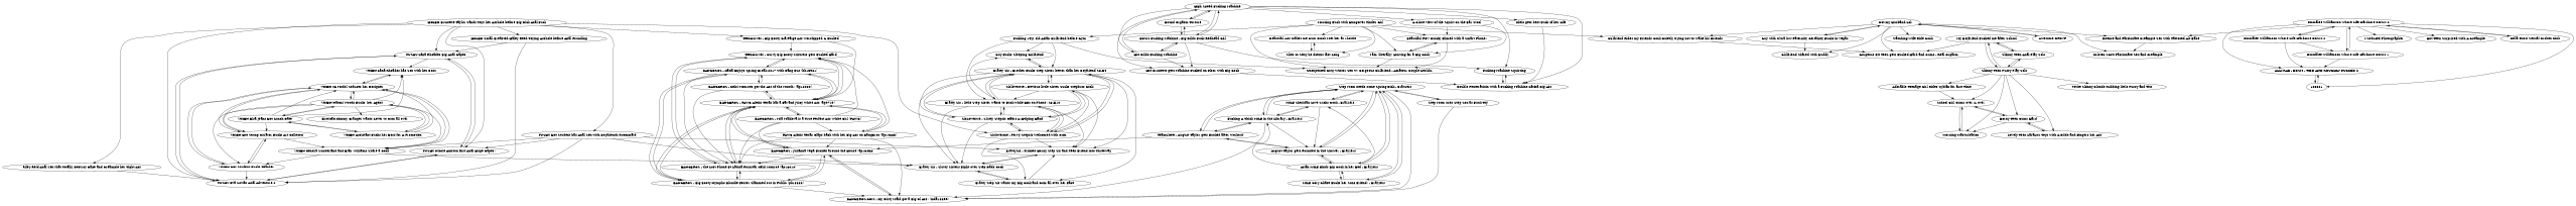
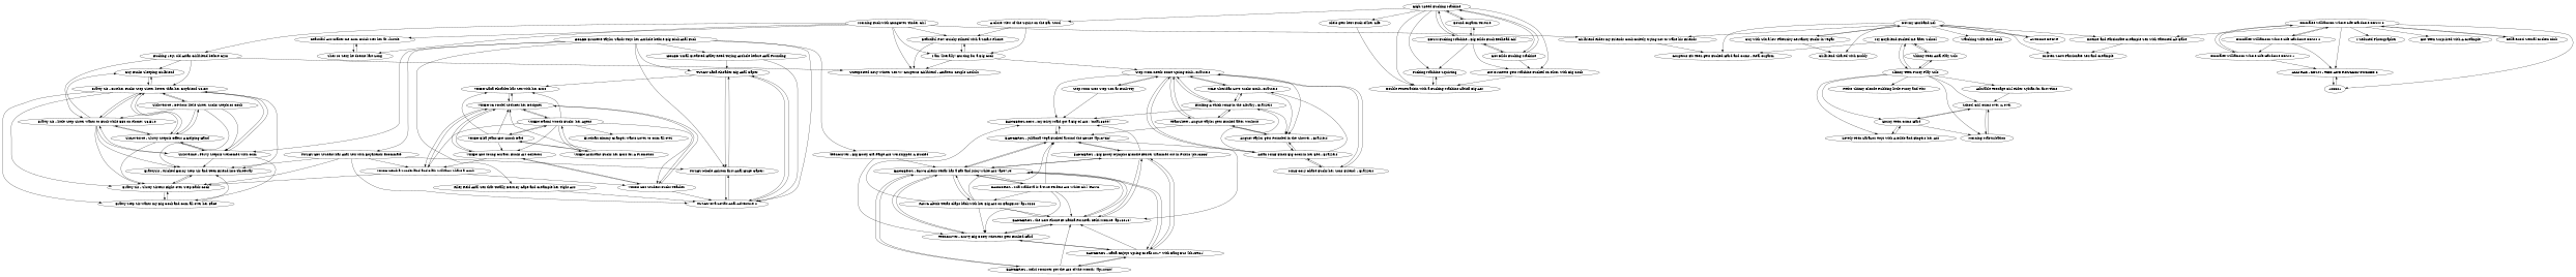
  digraph {
    node [level=1]
    n1 [hash=ph56e32b8b12118 label="Beautiful Ass makes me Cum Quick Met her at 1hottie"]
    n2 [hash=ph57696028574b3 label="Shes so Sexy he doesnt last Long"]
    n3 [hash=ph56e717cd37d67 label="Fucking Machine Squirting"]
    n4 [hash=ph586f854855473 label="Double Penetratioin with a Fucking Machine Latina Big Ass"]
    n5 [hash=ph57cf38c4c6c59 label="Kleio gets best Fuck of her Life"]
    n6 [hash=ph582ccb22da64c label="MILF Sheridan Love Sucks Cock - Brazzers"]
    n7 [hash=ph596380b539c62 label="Step Mom needs some Spring Dick - Brazzers" level=0]
    n8 [hash=ph58890fc355395 label="August Taylor gets Pounded in the Shower - Brazzers"]
    n9 [hash=ph5996e9981e833 label="Fucking A Thick MILF in the Library - Brazzers"]
    n10 [hash=ph593fe4bc5a151 label="Asian MILF Finds Big Cock in her Bed - Brazzers"]
    n11 [hash=ph598dfe7b3b601 label="TeamSkeet - August Taylor gets Fucked after Workout"]
    n12 [hash=ph59480bf6c51c6 label="BANGBROS.COM - my Dirty Maid got a Big Ol Ass! (mda13899)"]
    n13 [hash=ph59721b429ef82 label="MILF Cory Chase Fucks her Sons Friend! - Brazzers"]
    n14 [hash=ph59fc002c34511 label="Step Mom uses Step Son as Fuck Toy"]
-   n15 [hash=ph591ae4fc32014 label="BANGBROS - Julianna Vega Fucked around the House (ap13458)"]
+   n15 [hash=ph591ae4fc32014 label="BANGBROS - Julianna Vega Fucked around the House (ap13758)"]
    n16 [hash=ph585802bd5407c label="Bound Orgasm Torture"]
    n17 [hash=ph59ca853864398 label="BDSM Fucking Machine - Big Dildo Fuck Redhead Girl"]
    n18 [hash=ph59ef54d41f47b label="High Speed Fucking Machine" level=0]
    n19 [hash=ph58a1c1b9576e7 label="Hot Brunette gets Machine Fucked on Floor with Big Cock"]
    n20 [hash=ph597db0185653c label="Hot Dildo Fucking Machine"]
    n21 [hash=ph5a992e6d3c2d9 label="A Close View of the Squirt on the Bar Stool"]
    n22 [hash=ph5a95d96de4e70 label="Beautiful POV Quicky Filmed with a Smart Phone!"]
    n23 [hash=ph5aaff89c22cc1 label="I am (literally) Hurting for a Big Cock"]
    n24 [hash=ph5881623d8447d label="TeenCurves - Curvy Big Booty Mistress gets Fucked Hard"]
    n25 [hash=ph5900da42244f6 label="BANGBROS - Katia Enjoys Spring Break 2017 with Bang Bus (bb15961)"]
    n26 [hash=ph596e4ad896499 label="BANGBROS - the Lost Phone Ft Latina Pornstar Kelsi Monroe (ap16010)"]
    n27 [hash=ph591c49b831236 label="BANGBROS - PAWG Alexis Texas has a Fat and Juicy White Ass (ap9719)" level=0]
    n28 [hash=ph596e49f2839b7 label="BANGBROS - Big Booty Nympho Blondie Fesser Slammed out in Public (pb13833)"]
    n29 [hash=ph5914a82e707aa label="BANGBROS - Kelsi Monroes got the Ass of the Month! (ap12080)"]
    n30 [hash=ph58c03ff51d6cc label="PAWG Alexis Texas Claps back with her Big Ass on BangBros (ap14883)"]
    n31 [hash=ph599d980100b21 label="BANGBROS - Mia Maklova is a True Perfect Ass White Girl (PAWG)"]
    n32 [hash=ph5888b6ee7f066 label="Watching Wife Ride Cock"]
    n33 [hash=ph589fc9540ace8 label="Girlfriend Shared with Buddy"]
    n34 [hash=ph58c1c7ac5a95c label="EroticaX Kimmy Granger wants Lover to Cum all over"]
    n35 [hash=ph590e12b7a1bc6 label="ALLI RAE - BDSM - TIED AND ROUGHLY FUCKED 2"]
    n36 [hash=ph5a102988a7996 label=123321]
    n37 [hash=ph596e5ff8d2f6a label="I Seduced Photographer"]
    n38 [hash=ph597771763a3ed label="Petite Skinny Blonde Rubbing little Pussy and Tits"]
    n39 [hash=ph59a9ce115a8e9 label="BrattySis - Tricked Horny Step Sis and Teen Friend into Threeway"]
    n40 [hash=ph59f3f5db48732 label="Bratty Sis - Slutty Sisters Fight over Step Dads Cock"]
    n41 [hash=ph59ea91e59819f label="Bratty Step Sis wants my Big Cock and Cum all over her Face"]
    n42 [hash=ph59c98ca6a1e0d label="School Girl Cums over &amp; over"]
    n43 [hash=ph59f0edd5ca118 label="Morning Masturbation"]
    n44 [hash=ph59dd2b9f3ec0b label="Horny Teen Cums Hard"]
    n45 [hash=ph59e087122aed8 label="Lovely Teen LaraLou Toys with A Dildo and Fingers her Ass"]
    n46 [hash=ph59ea386b4fcee label="TeenCurves - Big Booty Gia Paige Ass Worshipped &amp; Fucked"]
    n47 [hash=ph59ea7cc375abd label="Gorgeous Fit Teen gets Fucked Hard and Cums - Real Orgasm"]
    n48 [hash=ph5a245c41be446 label="Unexpected Cozy Winter Sex W/ Gorgeous Girlfriend - Amateur Couple Leolulu"]
    n49 [hash=ph59f04b44f32b0 label="TUSHY Lana Rhoades Big Anal Gapes"]
    n50 [hash=ph5a1594f044a17 label="TUSHY Nicole Aniston first Anal Huge Gapes!"]
    n51 [hash=ph59fad78864eb1 label="TUSHY Eva Lovias Anal Adventure 2"]
    n52 [hash=ph59faf67490ebe label="VIXEN Lana Rhoades has Sex with her Boss"]
    n53 [hash=ph5a0da89ae4f75 label="VIXEN IG Model Seduces her Designer"]
    n54 [hash=ph5a0da9ada9383 label="VIXEN Kendra Sunderland and Blair Williams Share a Cock"]
    n55 [hash=ph5a0daf3c370f6 label="VIXEN Hot Student Fucks Teacher"]
    n56 [hash=ph5a0daa22c25d5 label="VIXEN Naomi Woods Fucks  her Agent" level=0]
    n57 [hash=ph5a0daf5e968f5 label="VIXEN Hot Young Curator Fucks Art Collector"]
    n58 [hash=ph5a0dae36e1d32 label="VIXEN Assistant Fucks her Boss for A Promotion"]
    n59 [hash=ph5a0daecc22a84 label="VIXEN Elsa Jeans Hot Lunch Date"]
    n60 [hash=ph5a0da3d0e13e2 label="TUSHY Hot Student has Anal Sex with Boyfriends Roommate"]
    n61 [hash=ph5a1a0f59a9083 label="Guy with Ultra low Paternity Certainty Fucks in Vegas"]
    n62 [hash=ph5a72a2a9ab49c label="Not my Husband Lol!" level=0]
    n63 [hash=ph5a4852060d1f2 label="Girlfriend Rides my Friends Cock Quietly trying not to Wake his Friends"]
    n64 [hash=ph5a56dcda9bd79 label="Kristen Scott Passionate Sex and Creampie"]
    n65 [hash=ph5a8f4e81c731c label="Intense and Passionate Creampie Sex with Tattooed Alt Babe"]
    n66 [hash=ph5a8fb97bf1d3f label="Awesome DPDVP"]
    n67 [hash=ph5a273a3158e17 label="Guy Fucks Sleeping Girlfriend"]
    n68 [hash=ph5a5a2c9f3fee9 label="Bratty Sis - Brother Fucks Step Sister better than her Boyfriend S3:E4" level=0]
    n69 [hash=ph5a4e6d63a3d25 label="Sislovesme - Pervy Stepsis Welcomed with Cum"]
    n70 [hash=ph5a6b7c264df2f label="SisLovesMe - Slutty Stepsis Offers A Helping Hand"]
    n71 [hash=ph5a6a8d4a424f5 label="Bratty Sis - little Step Sister wants to Fuck while BFs on Phone! S3:E10"]
    n72 [hash=ph5a7b5e37de601 label="SislovesMe - Devious little Sister Sucks Stepbros Cock"]
    n73 [hash=ph5a31d226d3ae4 label="Bella Rossi Sexual Broken Kink"]
    n74 [hash=ph5a6a8bba80ebe label="Emmalee Williamson Whore Life Hardcore BDSM 3" level=0]
    n75 [hash=ph5a62616774bb6 label="Hot Teen Surprised with A Creampie"]
    n76 [hash=ph5a6a8bba5760f label="Emmalee Williamson Whore Life Hardcore BDSM 1"]
    n77 [hash=ph5a6a8bba73d2b label="Emmalee Williamson Whore Life Hardcore BDSM 2"]
    n78 [hash=ph5a4962cbab2ac label="Adorable Teenage Girl Rides Sybian for first Time"]
    n79 [hash=ph5a500731d3cd4 label="Morning Fuck with HungOver Tinder Girl" level=0]
    n80 [hash=ph5a6c3405d4d41 label="Fucking 19yr old Asian Girlfriend before Gym"]
    n81 [hash=ph5a54dc671b5d5 label="Skinny Teen Anal Play Solo"]
    n82 [hash=ph5a54dc672eccb label="Skinny Teen Pussy Play Solo" level=0]
    n83 [hash=ph5a54dc67505ad label="My Boyfriend Fucked me after School"]
    n84 [hash=ph5a558ba0c6641 label="Riley Reid Anal Sex that Totally Destroy Gape and Creampie her Tight Ass"]
    n85 [hash=ph5a5685a34fb36 label="HOLED Brunette Taylor Sands Toys her Asshole before Big Dick Anal Fuck" level=0]
    n86 [hash=ph5a723d9acdeb2 label="HOLED Small Breasted Haley Reed Toying Asshole before Anal Pounding"]
    n1 -> n2
    n2 -> n1
    n3 -> n4
    n4 -> n3
    n5 -> n4
    n6 -> n7
    n6 -> n8
    n6 -> n9
    n7 -> n6
    n7 -> n8
    n7 -> n9
    n7 -> n10
    n7 -> n11
    n7 -> n12
    n7 -> n13
    n7 -> n14
-   n8 -> n7
+   n23 -> n7
    n8 -> n10
    n8 -> n11
    n9 -> n6
    n9 -> n7
    n9 -> n8
    n9 -> n11
    n9 -> n12
    n10 -> n6
    n10 -> n7
    n10 -> n8
    n10 -> n9
    n10 -> n13
    n11 -> n7
    n11 -> n8
    n11 -> n9
    n11 -> n15
    n12 -> n15
    n13 -> n7
    n13 -> n10
    n14 -> n7
    n14 -> n12
    n15 -> n12
    n15 -> n26
    n15 -> n27
    n15 -> n28
    n16 -> n17
    n16 -> n18
    n17 -> n3
    n17 -> n16
    n17 -> n18
    n17 -> n19
    n17 -> n20
    n18 -> n3
    n18 -> n4
    n18 -> n5
    n18 -> n16
    n18 -> n17
    n18 -> n19
    n18 -> n20
    n18 -> n21
    n19 -> n4
    n20 -> n17
    n20 -> n18
    n20 -> n19
    n21 -> n22
    n21 -> n23
    n22 -> n23
    n22 -> n48
    n23 -> n22
    n23 -> n48
    n24 -> n25
    n24 -> n26
    n24 -> n27
    n25 -> n24
    n25 -> n26
    n25 -> n27
    n25 -> n28
    n25 -> n29
    n26 -> n24
    n26 -> n27
    n26 -> n28
    n27 -> n15
    n27 -> n24
    n27 -> n25
    n27 -> n26
    n27 -> n28
    n27 -> n29
    n27 -> n30
    n27 -> n31
    n28 -> n12
    n28 -> n15
    n28 -> n25
    n28 -> n26
    n28 -> n27
    n29 -> n25
    n29 -> n26
    n29 -> n27
    n30 -> n12
    n30 -> n15
    n30 -> n24
    n30 -> n26
    n30 -> n27
    n31 -> n15
    n31 -> n24
    n31 -> n26
    n31 -> n27
    n31 -> n30
    n35 -> n36
    n36 -> n35
    n39 -> n40
    n40 -> n39
    n40 -> n41
    n41 -> n39
    n41 -> n40
    n42 -> n43
    n42 -> n44
    n43 -> n42
    n44 -> n42
    n44 -> n43
    n44 -> n45
    n45 -> n44
    n46 -> n24
    n46 -> n27
    n49 -> n50
    n49 -> n51
    n49 -> n52
    n50 -> n49
    n50 -> n51
    n51 -> n49
    n51 -> n50
    n52 -> n53
    n53 -> n52
    n53 -> n54
    n53 -> n55
    n53 -> n56
    n53 -> n57
    n54 -> n40
    n54 -> n53
    n54 -> n55
    n55 -> n51
    n55 -> n53
    n55 -> n57
    n56 -> n34
    n56 -> n52
    n56 -> n53
    n56 -> n54
    n56 -> n55
    n56 -> n57
    n56 -> n58
    n56 -> n59
    n57 -> n53
    n57 -> n54
    n57 -> n55
    n58 -> n53
    n58 -> n56
    n58 -> n59
    n59 -> n52
    n59 -> n53
    n59 -> n56
    n59 -> n57
    n59 -> n58
    n60 -> n39
    n60 -> n40
    n60 -> n50
    n60 -> n51
    n60 -> n54
    n61 -> n33
    n61 -> n62
    n62 -> n32
    n62 -> n33
    n62 -> n47
    n62 -> n61
    n62 -> n63
    n62 -> n64
    n62 -> n65
    n62 -> n66
    n63 -> n47
    n65 -> n64
    n66 -> n62
    n67 -> n68
    n68 -> n39
    n68 -> n40
    n68 -> n41
    n68 -> n67
    n68 -> n69
    n68 -> n70
    n68 -> n71
    n68 -> n72
    n69 -> n39
    n69 -> n41
    n69 -> n68
    n69 -> n70
    n69 -> n71
    n70 -> n40
    n70 -> n68
    n70 -> n69
    n70 -> n71
    n70 -> n72
    n71 -> n39
    n71 -> n40
    n71 -> n67
    n71 -> n68
    n71 -> n69
    n71 -> n70
    n72 -> n39
    n72 -> n68
    n72 -> n69
    n72 -> n70
    n72 -> n71
    n73 -> n74
    n74 -> n35
    n74 -> n36
    n74 -> n37
    n74 -> n65
    n74 -> n73
    n74 -> n75
    n74 -> n76
    n74 -> n77
    n76 -> n35
    n76 -> n74
    n77 -> n35
    n77 -> n74
    n77 -> n76
    n78 -> n42
    n79 -> n1
    n79 -> n2
    n79 -> n22
    n79 -> n23
    n79 -> n48
    n79 -> n63
    n79 -> n80
    n80 -> n48
    n80 -> n67
    n80 -> n68
    n80 -> n71
    n81 -> n82
    n81 -> n83
    n82 -> n38
    n82 -> n42
    n82 -> n43
    n82 -> n44
    n82 -> n45
    n82 -> n78
    n82 -> n81
    n82 -> n83
    n83 -> n47
    n83 -> n81
    n83 -> n82
    n84 -> n51
    n85 -> n46
    n85 -> n49
    n85 -> n50
    n85 -> n51
    n85 -> n60
    n85 -> n69
    n85 -> n84
    n85 -> n86
    n86 -> n49
    n86 -> n51
  }
